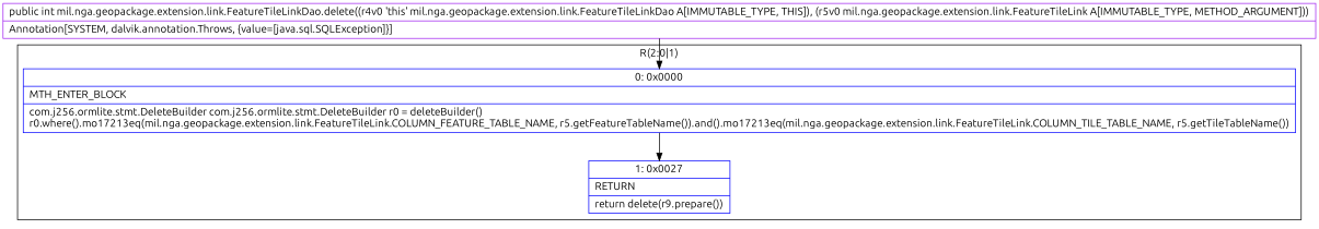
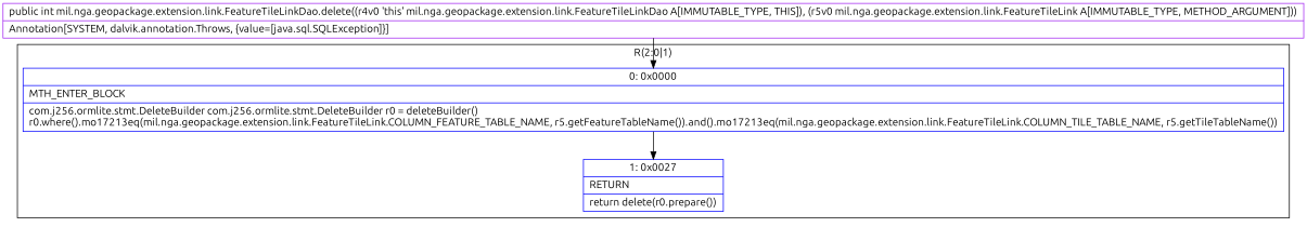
  digraph {
    fontname=Ubuntu
    node [color=blue shape=record fontname=Ubuntu]
    edge [fontname=Ubuntu]
    n1 [label="{0\:\ 0x0000|MTH_ENTER_BLOCK\l|com.j256.ormlite.stmt.DeleteBuilder com.j256.ormlite.stmt.DeleteBuilder r0 = deleteBuilder()\lr0.where().mo17213eq(mil.nga.geopackage.extension.link.FeatureTileLink.COLUMN_FEATURE_TABLE_NAME, r5.getFeatureTableName()).and().mo17213eq(mil.nga.geopackage.extension.link.FeatureTileLink.COLUMN_TILE_TABLE_NAME, r5.getTileTableName())\l}"]
-   n2 [label="{1\:\ 0x0027|RETURN\l|return delete(r9.prepare())\l}"]
+   n2 [label="{1\:\ 0x0027|RETURN\l|return delete(r0.prepare())\l}"]
    n3 [label="{public int mil.nga.geopackage.extension.link.FeatureTileLinkDao.delete((r4v0 'this' mil.nga.geopackage.extension.link.FeatureTileLinkDao A[IMMUTABLE_TYPE, THIS]), (r5v0 mil.nga.geopackage.extension.link.FeatureTileLink A[IMMUTABLE_TYPE, METHOD_ARGUMENT]))  | Annotation[SYSTEM, dalvik.annotation.Throws, \{value=[java.sql.SQLException]\}]\l}" color=purple]
    subgraph cluster_1 {
      label="R(2:0|1)"
      n1
      n2
    }
    n1 -> n2
    n3 -> n1
  }
